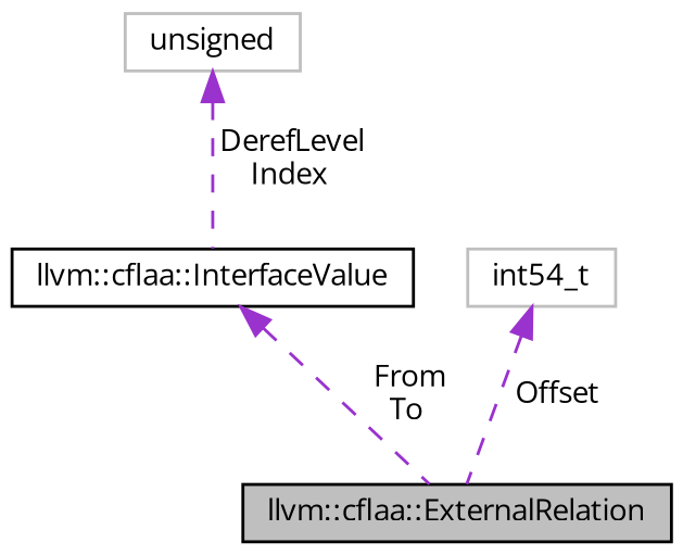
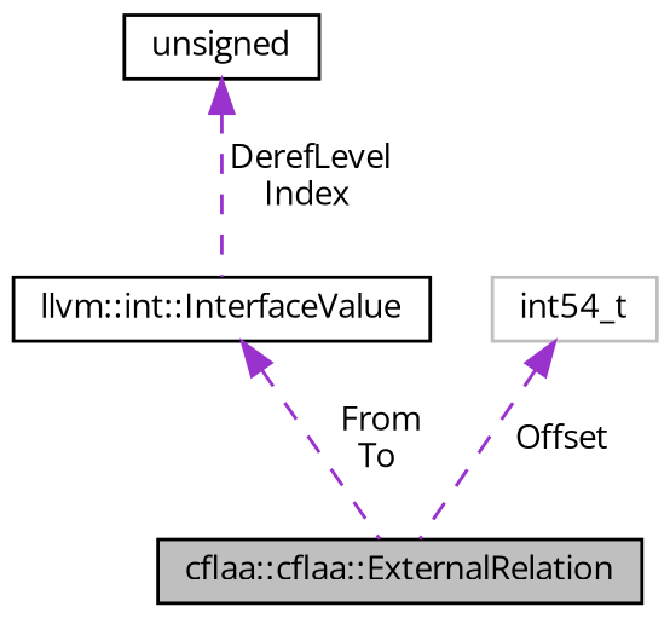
  digraph {
    fontname="Open Sans"
    node [color=black fontname="Open Sans" fontsize=10 shape=record]
    edge [color=darkorchid3 dir=back fontname="Open Sans" fontsize=10 labelfontname=Helvetica labelfontsize=10 style=dashed]
-   n1 [fillcolor=grey75 fontcolor=black height=0.2 label="llvm::cflaa::ExternalRelation" style=filled width=0.4]
-   n2 [height=0.2 label="llvm::cflaa::InterfaceValue" width=0.4]
-   n3 [color=grey75 height=0.2 label=unsigned width=0.4]
+   n1 [fillcolor=grey75 fontcolor=black height=0.2 label="cflaa::cflaa::ExternalRelation" style=filled width=0.4]
+   n2 [height=0.2 label="llvm::int::InterfaceValue" width=0.4]
+   n3 [height=0.2 label=unsigned width=0.4]
    n4 [color=grey75 height=0.2 label=int54_t width=0.4]
    n2 -> n1 [label=" From\nTo"]
    n3 -> n2 [label=" DerefLevel\nIndex"]
    n4 -> n1 [label=" Offset"]
  }
